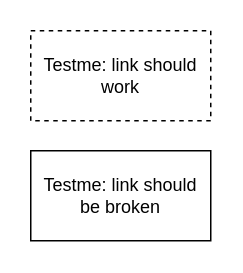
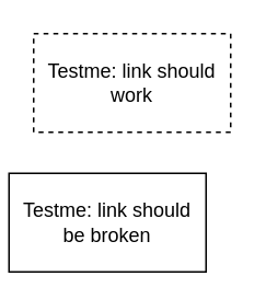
  <mxCell id="0" />
  <mxCell id="1" parent="0" />
  <mxCell id="2" value="Testme: link should work" style="rounded=0;whiteSpace=wrap;html=1;dashed=1;" vertex="1" parent="1"><mxGeometry x="20" y="20" width="120" height="60" as="geometry" /></mxCell>
- <mxCell id="3" value="Testme: link should be broken" style="rounded=0;whiteSpace=wrap;html=1;" vertex="1" parent="1"><mxGeometry x="20" y="100" width="120" height="60" as="geometry" /></mxCell>
+ <mxCell id="3" value="Testme: link should be broken" style="rounded=0;whiteSpace=wrap;html=1;" vertex="1" parent="1"><mxGeometry x="5" y="105" width="120" height="60" as="geometry" /></mxCell>
